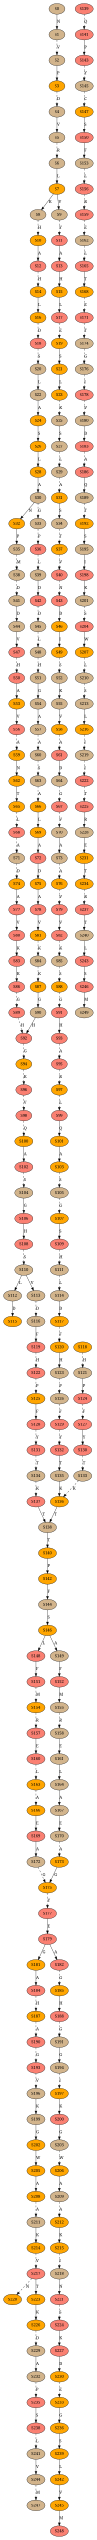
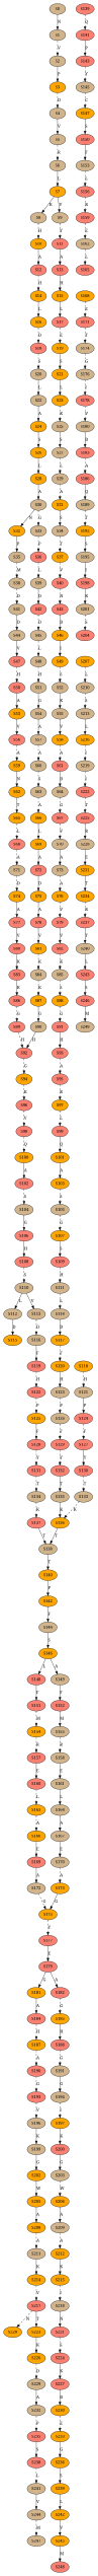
  strict digraph {
    fontname="Noto Serif"
    node [fillcolor=tan fontname="Noto Serif" style=filled]
    edge [fontname="Noto Serif" style=solid]
    S0
    S1
    S2
    S3 [fillcolor=orange]
    S4
    S5
    S6
    S7 [fillcolor=orange]
    S8
    S9
    S10 [fillcolor=orange]
    S11 [fillcolor=salmon]
    S12 [fillcolor=salmon]
    S13 [fillcolor=salmon]
    S14 [fillcolor=orange]
    S15 [fillcolor=orange]
    S16 [fillcolor=orange]
    S17 [fillcolor=salmon]
    S18 [fillcolor=salmon]
    S19 [fillcolor=orange]
    S20
    S21 [fillcolor=orange]
    S22
    S23 [fillcolor=orange]
    S24 [fillcolor=orange]
    S25
    S26 [fillcolor=orange]
    S27
    S28 [fillcolor=orange]
    S29
    S30
    S31 [fillcolor=orange]
    S32 [fillcolor=orange]
    S33
    S34
    S35
    S36 [fillcolor=salmon]
    S37 [fillcolor=orange]
    S38
    S39
    S40 [fillcolor=salmon]
    S41
    S42 [fillcolor=salmon]
    S43 [fillcolor=salmon]
    S44
    S45
    S46 [fillcolor=orange]
    S47 [fillcolor=salmon]
    S48
    S49 [fillcolor=orange]
    S50 [fillcolor=salmon]
    S51
    S52
    S53 [fillcolor=orange]
    S54
    S55
    S56 [fillcolor=salmon]
    S57
    S58 [fillcolor=orange]
    S59 [fillcolor=orange]
    S60
    S61 [fillcolor=salmon]
    S62 [fillcolor=orange]
    S63
    S64
    S65 [fillcolor=orange]
    S66 [fillcolor=orange]
    S67 [fillcolor=salmon]
    S68 [fillcolor=salmon]
    S69 [fillcolor=orange]
    S70
    S71
    S72 [fillcolor=salmon]
    S73
    S74 [fillcolor=orange]
    S75 [fillcolor=orange]
    S76 [fillcolor=orange]
    S77 [fillcolor=salmon]
    S78 [fillcolor=salmon]
    S79 [fillcolor=salmon]
    S80 [fillcolor=salmon]
    S81 [fillcolor=orange]
    S82 [fillcolor=salmon]
    S83 [fillcolor=salmon]
    S84
    S85
    S86 [fillcolor=salmon]
    S87 [fillcolor=orange]
    S88 [fillcolor=orange]
    S89 [fillcolor=salmon]
    S90
    S91 [fillcolor=salmon]
    S92 [fillcolor=salmon]
    S93 [fillcolor=salmon]
    S94 [fillcolor=orange]
    S95 [fillcolor=salmon]
    S96 [fillcolor=salmon]
    S97 [fillcolor=orange]
    S98 [fillcolor=salmon]
    S99 [fillcolor=salmon]
    S100 [fillcolor=orange]
    S101 [fillcolor=orange]
    S102 [fillcolor=salmon]
    S103 [fillcolor=orange]
    S104
    S105
    S106 [fillcolor=salmon]
    S107 [fillcolor=orange]
    S108 [fillcolor=salmon]
    S109 [fillcolor=salmon]
    S110
    S111
    S112
    S113
    S114
    S115 [fillcolor=orange]
    S116
    S117 [fillcolor=orange]
    S119 [fillcolor=salmon]
    S120 [fillcolor=orange]
    S118 [fillcolor=orange]
    S121
    S122 [fillcolor=salmon]
    S123
    S124 [fillcolor=salmon]
    S125 [fillcolor=orange]
    S126
    S127 [fillcolor=salmon]
    S128 [fillcolor=salmon]
    S129 [fillcolor=salmon]
    S130 [fillcolor=salmon]
    S131 [fillcolor=salmon]
    S132 [fillcolor=salmon]
    S133
    S134
    S135
    S136 [fillcolor=orange]
    S137 [fillcolor=salmon]
    S138
    S140 [fillcolor=orange]
    S139 [fillcolor=salmon]
    S141 [fillcolor=salmon]
    S142 [fillcolor=orange]
    S143 [fillcolor=salmon]
    S144
    S145
    S146 [fillcolor=orange]
    S147 [fillcolor=orange]
    S148 [fillcolor=salmon]
    S149
    S150 [fillcolor=salmon]
    S151 [fillcolor=salmon]
    S152 [fillcolor=salmon]
    S153
    S154 [fillcolor=orange]
    S155
    S156 [fillcolor=salmon]
    S157 [fillcolor=salmon]
    S158
    S159 [fillcolor=salmon]
    S160 [fillcolor=salmon]
    S161
    S162
    S163 [fillcolor=orange]
    S164
    S165 [fillcolor=salmon]
    S166 [fillcolor=orange]
    S167
    S168 [fillcolor=orange]
    S169 [fillcolor=salmon]
    S170
    S171 [fillcolor=salmon]
    S172
    S173 [fillcolor=orange]
    S174
    S175 [fillcolor=orange]
    S176
    S177 [fillcolor=salmon]
    S178 [fillcolor=salmon]
    S179 [fillcolor=salmon]
    S180
    S181 [fillcolor=orange]
    S182 [fillcolor=salmon]
    S183 [fillcolor=salmon]
    S184 [fillcolor=salmon]
    S185 [fillcolor=orange]
    S186 [fillcolor=salmon]
    S187 [fillcolor=orange]
    S188 [fillcolor=salmon]
    S189
    S190 [fillcolor=salmon]
    S191
    S192 [fillcolor=orange]
    S193 [fillcolor=salmon]
    S194
    S195
    S196
    S197 [fillcolor=orange]
    S198 [fillcolor=salmon]
    S199
    S200 [fillcolor=salmon]
    S201
    S202 [fillcolor=orange]
    S203
    S204 [fillcolor=salmon]
    S205 [fillcolor=orange]
    S206 [fillcolor=orange]
    S207 [fillcolor=orange]
    S208 [fillcolor=orange]
    S209
    S210
    S211
    S212 [fillcolor=orange]
    S213
    S214 [fillcolor=orange]
    S215 [fillcolor=orange]
    S216 [fillcolor=orange]
    S217 [fillcolor=salmon]
    S218
    S219
    S220 [fillcolor=orange]
    S223 [fillcolor=orange]
    S221 [fillcolor=salmon]
    S222 [fillcolor=salmon]
    S224 [fillcolor=salmon]
    S225 [fillcolor=salmon]
    S226 [fillcolor=orange]
    S227 [fillcolor=salmon]
    S228
    S229
    S230 [fillcolor=orange]
    S231 [fillcolor=orange]
    S232
    S233 [fillcolor=orange]
    S234 [fillcolor=orange]
    S235 [fillcolor=salmon]
    S236 [fillcolor=orange]
    S237 [fillcolor=salmon]
    S238 [fillcolor=salmon]
    S239 [fillcolor=orange]
    S240
    S241
    S242 [fillcolor=orange]
    S243 [fillcolor=salmon]
    S244
    S245 [fillcolor=orange]
    S246 [fillcolor=salmon]
    S247
    S248 [fillcolor=salmon]
    S249
    S0 -> S1 [label=N]
    S1 -> S2 [label=V style=dashed]
    S2 -> S3 [label=P]
    S3 -> S4 [label=D style=dashed]
    S4 -> S5 [label=V]
    S5 -> S6 [label=R style=dashed]
    S6 -> S7 [label=L]
    S7 -> S8 [label=K]
    S7 -> S9 [label=V]
    S8 -> S10 [label=H style=dashed]
    S9 -> S11 [label=Y style=dashed]
    S10 -> S12 [label=A]
    S11 -> S13 [label=A]
    S12 -> S14 [label=H style=dashed]
    S13 -> S15 [label=H]
    S14 -> S16 [label=L]
    S15 -> S17 [label=L]
    S16 -> S18 [label=D style=dashed]
    S17 -> S19 [label=E style=dashed]
    S18 -> S20 [label=S style=dashed]
    S19 -> S21 [label=S]
    S20 -> S22 [label=L]
    S21 -> S23 [label=L]
    S22 -> S24 [label=A]
    S23 -> S25 [label=K style=dashed]
    S24 -> S26 [label=S]
    S25 -> S27 [label=S]
    S26 -> S28 [label=L]
    S27 -> S29 [label=L style=dashed]
    S28 -> S30 [label=A]
    S29 -> S31 [label=A style=dashed]
    S30 -> S32 [label=N]
    S30 -> S33 [label=G style=dashed]
    S31 -> S34 [label=S]
    S32 -> S35 [label=P]
    S33 -> S36 [label=P style=dashed]
    S34 -> S37 [label=T style=dashed]
    S35 -> S38 [label=M style=dashed]
    S36 -> S39 [label=L style=dashed]
    S37 -> S40 [label=V style=dashed]
    S38 -> S41 [label=D style=dashed]
    S39 -> S42 [label=D]
    S40 -> S43 [label=N style=dashed]
    S41 -> S44 [label=D]
    S42 -> S45 [label=D style=dashed]
    S43 -> S46 [label=D]
    S44 -> S47 [label=V]
    S45 -> S48 [label=L style=dashed]
    S46 -> S49 [label=I]
    S47 -> S50 [label=H style=dashed]
    S48 -> S51 [label=H style=dashed]
    S49 -> S52 [label=S style=dashed]
    S50 -> S53 [label=A]
    S51 -> S54 [label=G]
    S52 -> S55 [label=K]
    S53 -> S56 [label=V]
    S54 -> S57 [label=A]
    S55 -> S58 [label=V]
    S56 -> S59 [label=A style=dashed]
    S57 -> S60 [label=A style=dashed]
    S58 -> S61 [label=A style=dashed]
    S59 -> S62 [label=N]
    S60 -> S63 [label=S style=dashed]
    S61 -> S64 [label=D]
    S62 -> S65 [label=T]
    S63 -> S66 [label=A style=dashed]
    S64 -> S67 [label=G style=dashed]
    S65 -> S68 [label=L style=dashed]
    S66 -> S69 [label=L]
    S67 -> S70 [label=V style=dashed]
    S68 -> S71 [label=A style=dashed]
    S69 -> S72 [label=A]
    S70 -> S73 [label=A]
    S71 -> S74 [label=D style=dashed]
    S72 -> S75 [label=D]
    S73 -> S76 [label=A style=dashed]
    S74 -> S77 [label=A]
    S75 -> S78 [label=A]
    S76 -> S79 [label=V style=dashed]
    S77 -> S80 [label=V]
    S78 -> S81 [label=V]
    S79 -> S82 [label=V]
    S80 -> S83 [label=K]
    S81 -> S84 [label=K style=dashed]
    S82 -> S85 [label=K style=dashed]
    S83 -> S86 [label=K]
    S84 -> S87 [label=K style=dashed]
    S85 -> S88 [label=S style=dashed]
    S86 -> S89 [label=G style=dashed]
    S87 -> S90 [label=G]
    S88 -> S91 [label=G style=dashed]
    S89 -> S92 [label=H style=dashed]
    S90 -> S92 [label=H]
    S91 -> S93 [label=H]
    S92 -> S94 [label=G style=dashed]
    S93 -> S95 [label=A style=dashed]
    S94 -> S96 [label=K style=dashed]
    S95 -> S97 [label=R style=dashed]
    S96 -> S98 [label=V style=dashed]
    S97 -> S99 [label=L style=dashed]
    S98 -> S100 [label=Q style=dashed]
    S99 -> S101 [label=Q]
    S100 -> S102 [label=A]
    S101 -> S103 [label=A]
    S102 -> S104 [label=S style=dashed]
    S103 -> S105 [label=S style=dashed]
    S104 -> S106 [label=G]
    S105 -> S107 [label=G style=dashed]
    S106 -> S108 [label=H]
    S107 -> S109 [label=S]
    S108 -> S110 [label=S style=dashed]
    S109 -> S111 [label=H style=dashed]
    S110 -> S112 [label=L]
    S110 -> S113 [label=V]
    S111 -> S114 [label=L style=dashed]
    S112 -> S115 [label=D]
    S113 -> S116 [label=D style=dashed]
    S114 -> S117 [label=D]
    S116 -> S119 [label=F]
    S117 -> S120 [label=F style=dashed]
    S119 -> S122 [label=H style=dashed]
    S120 -> S123 [label=H]
    S118 -> S121 [label=H style=dashed]
    S121 -> S124 [label=P]
    S122 -> S125 [label=P style=dashed]
    S123 -> S126 [label=P style=dashed]
    S124 -> S127 [label=F style=dashed]
    S125 -> S128 [label=F]
    S126 -> S129 [label=F style=dashed]
    S127 -> S130 [label=Y]
    S128 -> S131 [label=Y style=dashed]
    S129 -> S132 [label=Y style=dashed]
    S130 -> S133 [label=T style=dashed]
    S131 -> S134 [label=T style=dashed]
    S132 -> S135 [label=T]
    S133 -> S136 [label=K style=dashed]
    S134 -> S137 [label=K style=dashed]
    S135 -> S136 [label=K]
    S136 -> S138 [label=T]
    S137 -> S138 [label=T]
    S138 -> S140 [label=T]
    S140 -> S142 [label=P]
    S139 -> S141 [label=Q style=dashed]
    S141 -> S143 [label=P]
    S142 -> S144 [label=F]
    S143 -> S145 [label=Y style=dashed]
    S144 -> S146 [label=S]
    S145 -> S147 [label=C style=dashed]
    S146 -> S148 [label=L]
    S146 -> S149 [label=A]
    S147 -> S150 [label=S]
    S148 -> S151 [label=F]
    S149 -> S152 [label=F]
    S150 -> S153 [label=F]
    S151 -> S154 [label=M style=dashed]
    S152 -> S155 [label=M]
    S153 -> S156 [label=L style=dashed]
    S154 -> S157 [label=R style=dashed]
    S155 -> S158 [label=R style=dashed]
    S156 -> S159 [label=R style=dashed]
    S157 -> S160 [label=E]
    S158 -> S161 [label=E]
    S159 -> S162 [label=E style=dashed]
    S160 -> S163 [label=L style=dashed]
    S161 -> S164 [label=L]
    S162 -> S165 [label=L style=dashed]
    S163 -> S166 [label=A style=dashed]
    S164 -> S167 [label=A]
-   S165 -> S168 [label=T]
    S166 -> S169 [label=E]
    S167 -> S170 [label=E]
    S168 -> S171 [label=E style=dashed]
    S169 -> S172 [label=A]
    S170 -> S173 [label=A style=dashed]
    S171 -> S174 [label=T style=dashed]
    S172 -> S175 [label=G style=dashed]
    S173 -> S175 [label=G]
    S174 -> S176 [label=G style=dashed]
    S175 -> S177 [label=Y style=dashed]
    S176 -> S178 [label=I style=dashed]
    S177 -> S179 [label=E]
    S178 -> S180 [label=V style=dashed]
    S179 -> S181 [label=G]
    S179 -> S182 [label=A]
    S180 -> S183 [label=D]
    S181 -> S184 [label=A]
    S182 -> S185 [label=G style=dashed]
    S183 -> S186 [label=A style=dashed]
    S184 -> S187 [label=H style=dashed]
    S185 -> S188 [label=H]
    S186 -> S189 [label=Q]
    S187 -> S190 [label=A style=dashed]
    S188 -> S191 [label=G style=dashed]
    S189 -> S192 [label=T style=dashed]
    S190 -> S193 [label=G style=dashed]
    S191 -> S194 [label=G]
    S192 -> S195 [label=S]
    S193 -> S196 [label=V style=dashed]
    S194 -> S197 [label=I style=dashed]
    S195 -> S198 [label=I]
    S196 -> S199 [label=K]
    S197 -> S200 [label=K]
    S198 -> S201 [label=K]
    S199 -> S202 [label=G]
    S200 -> S203 [label=G]
    S201 -> S204 [label=S style=dashed]
    S202 -> S205 [label=W]
    S203 -> S206 [label=W style=dashed]
-   S204 -> S207 [label=W]
    S205 -> S208 [label=A]
    S206 -> S209 [label=A]
    S207 -> S210 [label=L style=dashed]
    S208 -> S211 [label=A style=dashed]
    S209 -> S212 [label=A style=dashed]
    S210 -> S213 [label=S style=dashed]
    S211 -> S214 [label=K]
    S212 -> S215 [label=K]
    S213 -> S216 [label=L]
    S214 -> S217 [label=V style=dashed]
    S215 -> S218 [label=I style=dashed]
    S216 -> S219 [label=I style=dashed]
    S217 -> S220 [label=N style=dashed]
    S217 -> S223 [label=T]
    S218 -> S221 [label=N]
    S219 -> S222 [label=I style=dashed]
    S223 -> S226 [label=K]
    S221 -> S224 [label=S style=dashed]
    S222 -> S225 [label=T style=dashed]
    S224 -> S227 [label=K]
    S225 -> S228 [label=R]
    S226 -> S229 [label=D style=dashed]
    S227 -> S230 [label=D]
    S228 -> S231 [label=E]
    S229 -> S232 [label=A]
    S230 -> S233 [label=E style=dashed]
    S231 -> S234 [label=T]
    S232 -> S235 [label=P style=dashed]
    S233 -> S236 [label=G]
    S234 -> S237 [label=R style=dashed]
    S235 -> S238 [label=S]
    S236 -> S239 [label=S]
    S237 -> S240 [label=T]
    S238 -> S241 [label=L style=dashed]
    S239 -> S242 [label=L]
    S240 -> S243 [label=L]
    S241 -> S244 [label=V]
    S242 -> S245 [label=V]
    S243 -> S246 [label=S]
    S244 -> S247 [label=M style=dashed]
    S245 -> S248 [label=M]
    S246 -> S249 [label=M]
  }
